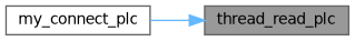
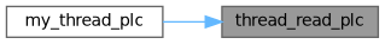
  digraph {
    rankdir=RL
    node [fontname=Helvetica fontsize=10 shape=box style=filled]
    n1 [color=gray40 fillcolor=grey60 fontcolor=black height=0.2 label=thread_read_plc width=0.4]
-   n2 [color=grey40 fillcolor=white height=0.2 label=my_connect_plc width=0.4]
+   n2 [color=grey40 fillcolor=white height=0.2 label=my_thread_plc width=0.4]
    n1 -> n2 [color=steelblue1 dir=back fontname=Helvetica fontsize=10 labelfontname=Helvetica labelfontsize=10 style=solid]
  }
